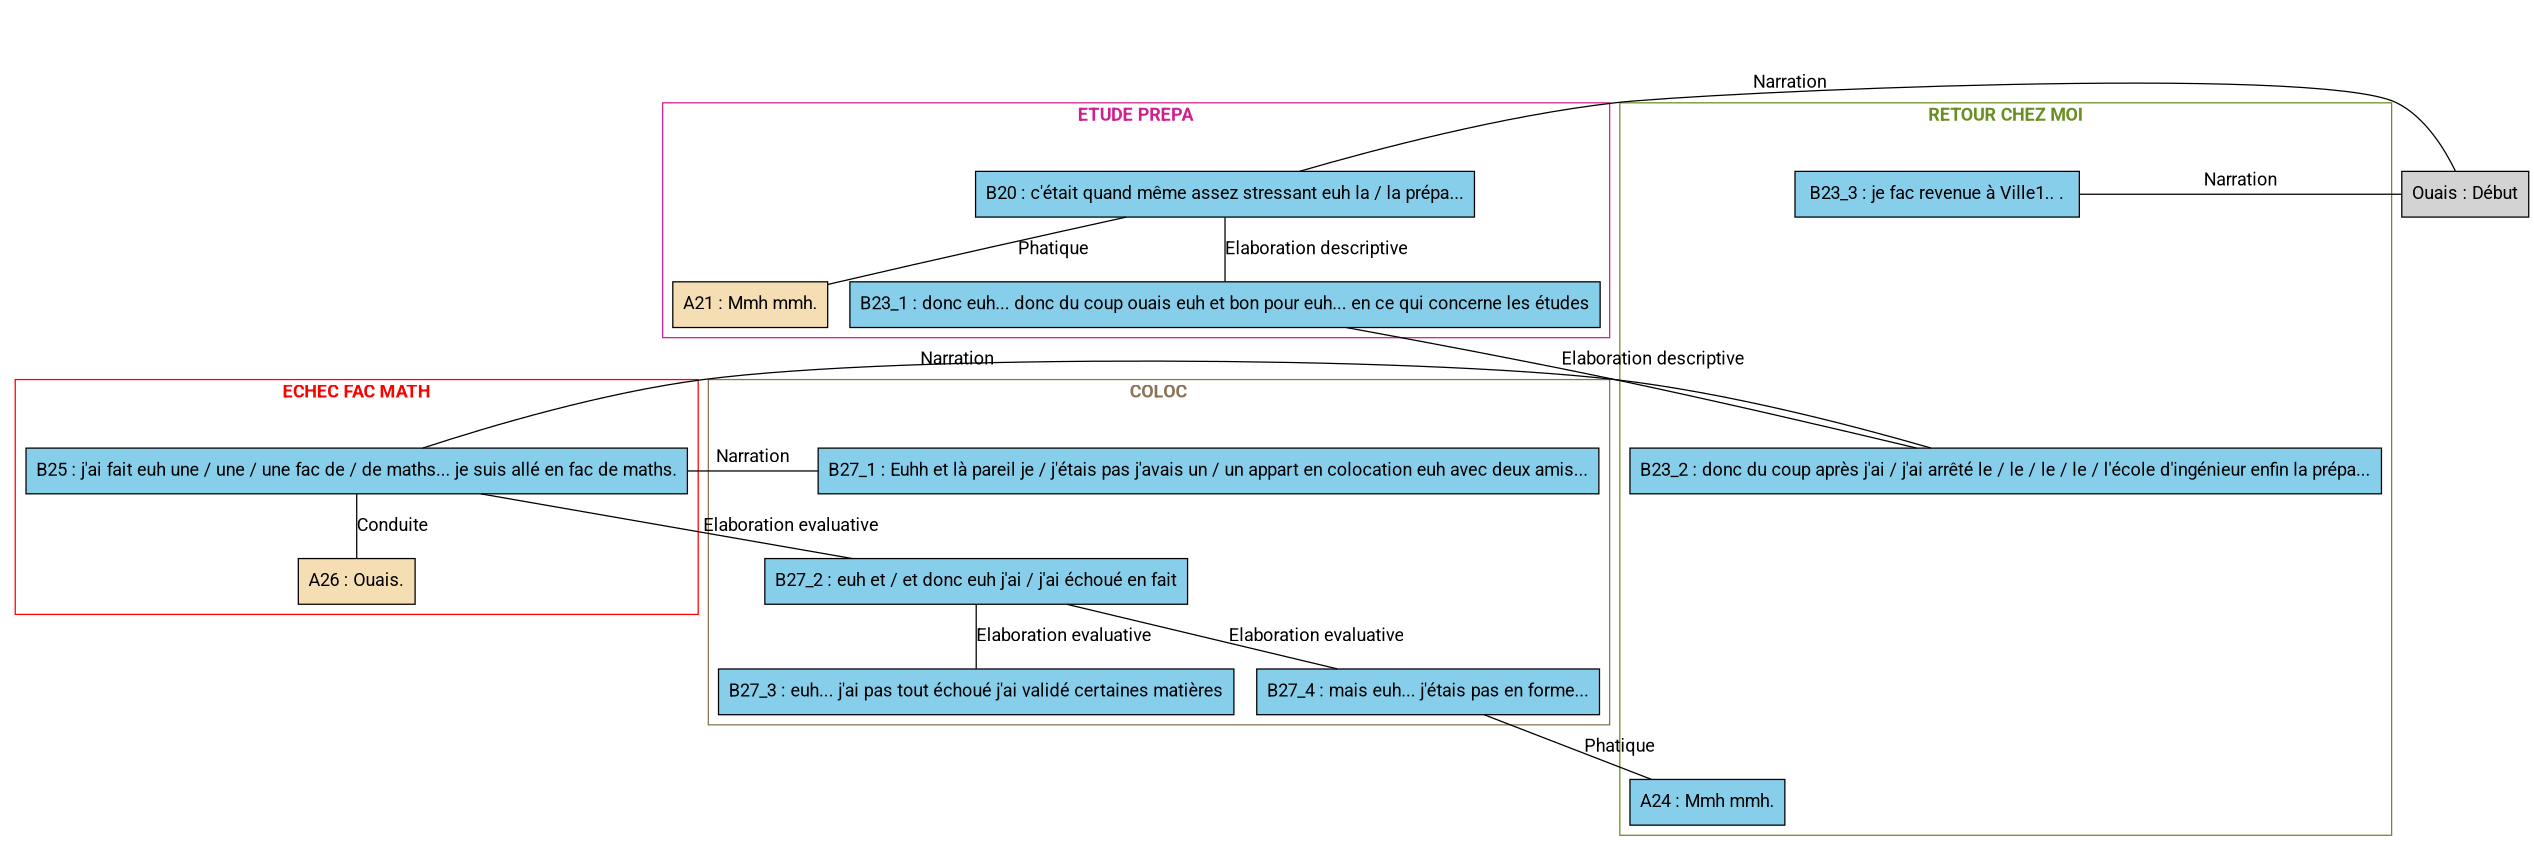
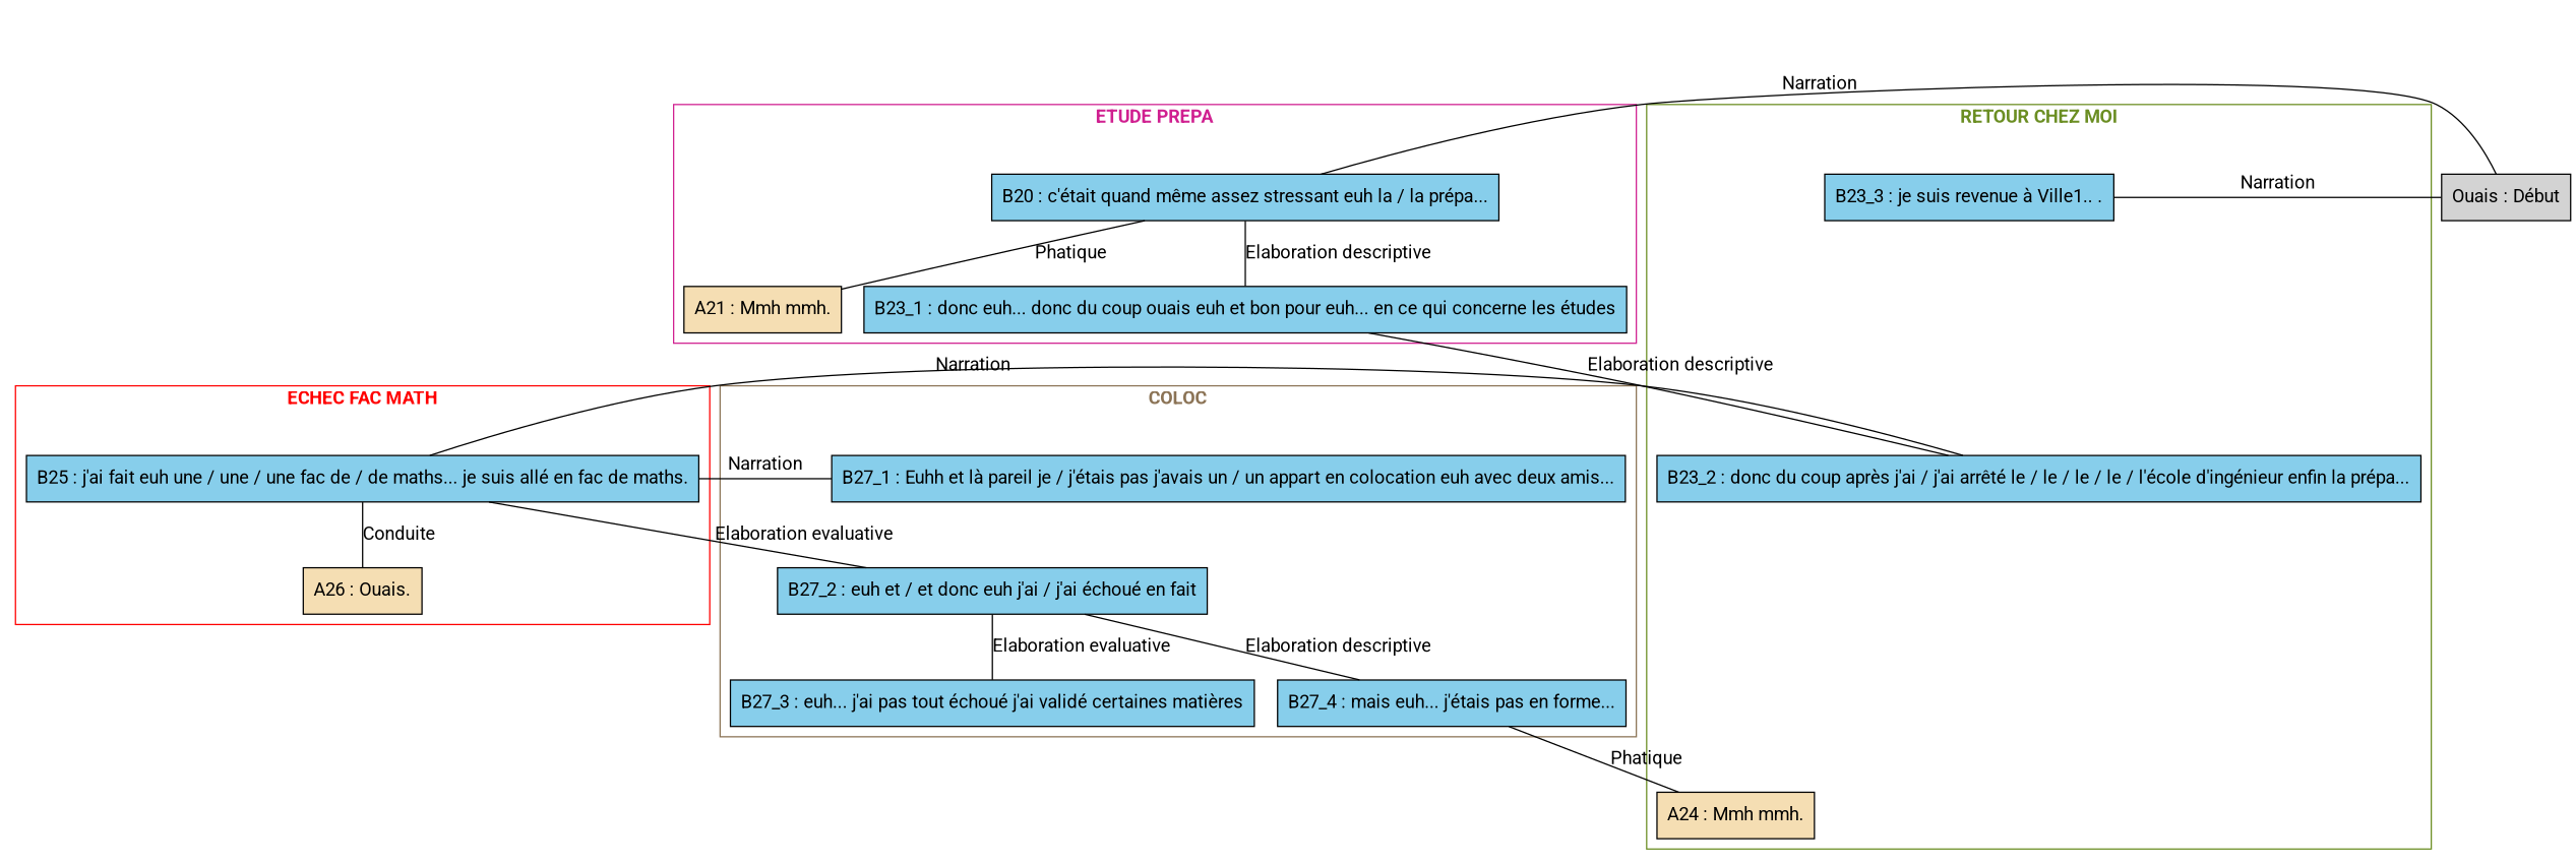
  digraph {
    fontname=Roboto
    newrank=true
    node [fillcolor=skyblue fontname=Roboto shape=box style=filled]
    edge [dir=none fontname=Roboto weight=2]
    n1 [label="B20 : c'était quand même assez stressant euh la / la prépa..."]
    n2 [fillcolor=wheat label="A21 : Mmh mmh."]
    n3 [label="B23_1 : donc euh... donc du coup ouais euh et bon pour euh... en ce qui concerne les études"]
    n4 [label="B23_2 : donc du coup après j'ai / j'ai arrêté le / le / le / le / l'école d'ingénieur enfin la prépa..."]
-   n5 [label="B23_3 : je fac revenue à Ville1.. ."]
-   n6 [label="A24 : Mmh mmh."]
+   n5 [label="B23_3 : je suis revenue à Ville1.. ."]
+   n6 [fillcolor=wheat label="A24 : Mmh mmh."]
    n7 [label="B25 : j'ai fait euh une / une / une fac de / de maths... je suis allé en fac de maths."]
    n8 [fillcolor=wheat label="A26 : Ouais."]
    n9 [label="B27_1 : Euhh et là pareil je / j'étais pas j'avais un / un appart en colocation euh avec deux amis..."]
    n10 [label="B27_2 : euh et / et donc euh j'ai / j'ai échoué en fait"]
    n11 [label="B27_3 : euh... j'ai pas tout échoué j'ai validé certaines matières"]
    n12 [label="B27_4 : mais euh... j'étais pas en forme..."]
    zero [style=invis fillcolor=""]
    n14 [label="Ouais : Début" fillcolor=""]
    subgraph cluster_1 {
      color=violetred
      fontcolor=violetred
      label=<<B>ETUDE PREPA</B>>
      n1
      n2
      n3
    }
    subgraph cluster_2 {
      color=olivedrab
      fontcolor=olivedrab
      label=<<B>RETOUR CHEZ MOI</B>>
      n4
      n5
      n6
    }
    subgraph cluster_3 {
      color=red
      fontcolor=red
      label=<<B>ECHEC FAC MATH</B>>
      n7
      n8
    }
    subgraph cluster_4 {
      color=burlywood4
      fontcolor=burlywood4
      label=<<B>COLOC</B>>
      n9
      n10
      n11
      n12
    }
    n1 -> n2 [label=Phatique]
    n1 -> n3 [label="Elaboration descriptive"]
    n3 -> n4 [label="Elaboration descriptive"]
    n3 -> n7 [style=invis weight=1 dir=""]
    n3 -> n9 [style=invis weight=1 dir=""]
    n4 -> n7 [constraint=false label=Narration weight=""]
    n7 -> n8 [label=Conduite]
    n7 -> n9 [constraint=false label=Narration weight=""]
    n7 -> n10 [label="Elaboration evaluative"]
    n10 -> n11 [label="Elaboration evaluative"]
-   n10 -> n12 [label="Elaboration evaluative"]
+   n10 -> n12 [label="Elaboration descriptive"]
    n12 -> n6 [label=Phatique]
    zero -> n1 [style=invis weight=1 dir=""]
    zero -> n5 [style=invis weight=1 dir=""]
    zero -> n14 [style=invis dir="" weight=""]
    n14 -> n1 [constraint=false label=Narration weight=""]
    n14 -> n5 [constraint=false label=Narration weight=""]
  }
